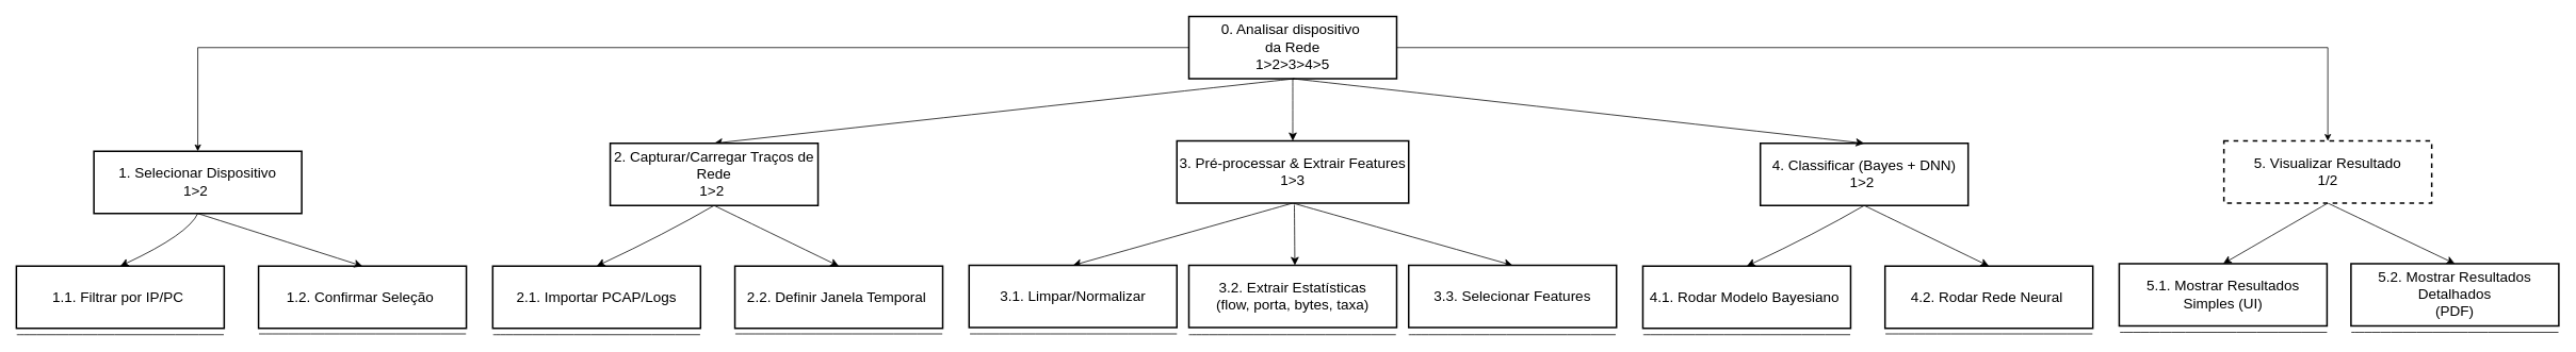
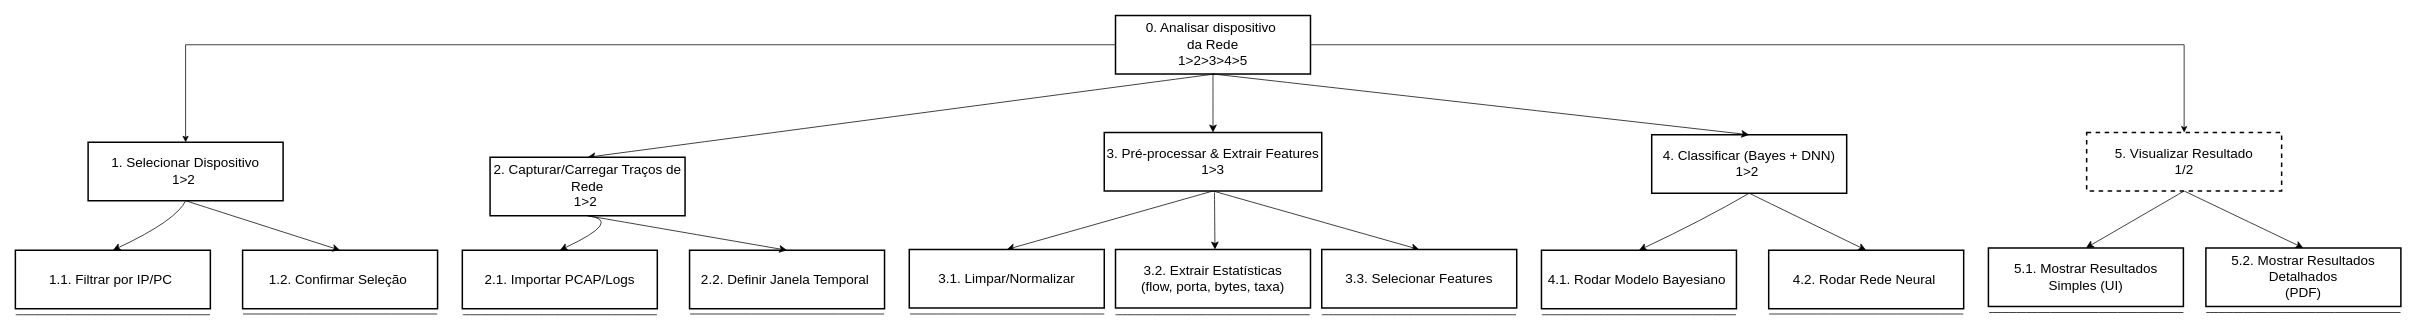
  <mxCell id="0" />
  <mxCell id="1" parent="0" />
  <mxCell id="2" style="edgeStyle=none;curved=1;rounded=0;orthogonalLoop=1;jettySize=auto;html=1;exitX=0.5;exitY=1;exitDx=0;exitDy=0;entryX=0.5;entryY=0;entryDx=0;entryDy=0;fontSize=12;startSize=8;endSize=8;" parent="1" source="5" target="13" edge="1"><mxGeometry relative="1" as="geometry" /></mxCell>
  <mxCell id="3" style="edgeStyle=orthogonalEdgeStyle;rounded=0;orthogonalLoop=1;jettySize=auto;html=1;exitX=1;exitY=0.5;exitDx=0;exitDy=0;entryX=0.5;entryY=0;entryDx=0;entryDy=0;" parent="1" source="5" target="22" edge="1"><mxGeometry relative="1" as="geometry" /></mxCell>
  <mxCell id="4" style="edgeStyle=orthogonalEdgeStyle;rounded=0;orthogonalLoop=1;jettySize=auto;html=1;exitX=0;exitY=0.5;exitDx=0;exitDy=0;entryX=0.5;entryY=0;entryDx=0;entryDy=0;" parent="1" source="5" target="10" edge="1"><mxGeometry relative="1" as="geometry" /></mxCell>
  <mxCell id="5" value="0. Analisar dispositivo &#10;da Rede&#10;1&gt;2&gt;3&gt;4&gt;5" style="whiteSpace=wrap;strokeWidth=2;fontSize=18;" parent="1" vertex="1"><mxGeometry x="1487" y="20" width="260" height="78" as="geometry" /></mxCell>
  <mxCell id="6" value="1.1. Filtrar por IP/PC " style="whiteSpace=wrap;strokeWidth=2;fontSize=18;" parent="1" vertex="1"><mxGeometry x="20" y="333" width="260" height="78" as="geometry" /></mxCell>
  <mxCell id="7" value="1.2. Confirmar Seleção " style="whiteSpace=wrap;strokeWidth=2;fontSize=18;" parent="1" vertex="1"><mxGeometry x="323" y="333" width="260" height="78" as="geometry" /></mxCell>
  <mxCell id="8" style="edgeStyle=none;curved=1;rounded=0;orthogonalLoop=1;jettySize=auto;html=1;exitX=0.5;exitY=1;exitDx=0;exitDy=0;entryX=0.5;entryY=0;entryDx=0;entryDy=0;fontSize=12;startSize=8;endSize=8;" parent="1" source="10" target="6" edge="1"><mxGeometry relative="1" as="geometry"><Array as="points"><mxPoint x="235" y="293" /></Array></mxGeometry></mxCell>
  <mxCell id="9" style="edgeStyle=none;curved=1;rounded=0;orthogonalLoop=1;jettySize=auto;html=1;exitX=0.5;exitY=1;exitDx=0;exitDy=0;entryX=0.5;entryY=0;entryDx=0;entryDy=0;fontSize=12;startSize=8;endSize=8;" parent="1" source="10" target="7" edge="1"><mxGeometry relative="1" as="geometry" /></mxCell>
  <mxCell id="10" value="1. Selecionar Dispositivo&#10;1&gt;2 " style="whiteSpace=wrap;strokeWidth=2;fontSize=18;" parent="1" vertex="1"><mxGeometry x="117" y="189" width="260" height="78" as="geometry" /></mxCell>
  <mxCell id="11" style="edgeStyle=none;curved=1;rounded=0;orthogonalLoop=1;jettySize=auto;html=1;exitX=0.5;exitY=1;exitDx=0;exitDy=0;entryX=0.5;entryY=0;entryDx=0;entryDy=0;fontSize=12;startSize=8;endSize=8;" parent="1" source="13" target="16" edge="1"><mxGeometry relative="1" as="geometry" /></mxCell>
  <mxCell id="12" style="edgeStyle=none;curved=1;rounded=0;orthogonalLoop=1;jettySize=auto;html=1;exitX=0.5;exitY=1;exitDx=0;exitDy=0;entryX=0.5;entryY=0;entryDx=0;entryDy=0;fontSize=12;startSize=8;endSize=8;" parent="1" source="13" target="17" edge="1"><mxGeometry relative="1" as="geometry" /></mxCell>
  <mxCell id="13" value="3. Pré-processar &amp; Extrair Features&#10;1&gt;3" style="whiteSpace=wrap;strokeWidth=2;fontSize=18;" parent="1" vertex="1"><mxGeometry x="1472" y="176" width="290" height="78" as="geometry" /></mxCell>
  <mxCell id="14" value="" style="endArrow=none;html=1;rounded=0;fontSize=12;startSize=8;endSize=8;curved=1;" parent="1" edge="1"><mxGeometry width="50" height="50" relative="1" as="geometry"><mxPoint x="20.5" y="419" as="sourcePoint" /><mxPoint x="279.5" y="419" as="targetPoint" /></mxGeometry></mxCell>
  <mxCell id="15" value="" style="endArrow=none;html=1;rounded=0;fontSize=12;startSize=8;endSize=8;curved=1;" parent="1" edge="1"><mxGeometry width="50" height="50" relative="1" as="geometry"><mxPoint x="323.5" y="418" as="sourcePoint" /><mxPoint x="582.5" y="418" as="targetPoint" /></mxGeometry></mxCell>
  <mxCell id="16" value="3.1. Limpar/Normalizar" style="whiteSpace=wrap;strokeWidth=2;fontSize=18;" parent="1" vertex="1"><mxGeometry x="1212" y="332" width="260" height="78" as="geometry" /></mxCell>
  <mxCell id="17" value="3.3. Selecionar Features" style="whiteSpace=wrap;strokeWidth=2;fontSize=18;" parent="1" vertex="1"><mxGeometry x="1762" y="332" width="260" height="78" as="geometry" /></mxCell>
  <mxCell id="18" value="" style="endArrow=none;html=1;rounded=0;fontSize=12;startSize=8;endSize=8;curved=1;" parent="1" edge="1"><mxGeometry width="50" height="50" relative="1" as="geometry"><mxPoint x="1213" y="418" as="sourcePoint" /><mxPoint x="1472" y="418" as="targetPoint" /></mxGeometry></mxCell>
  <mxCell id="19" value="" style="endArrow=none;html=1;rounded=0;fontSize=12;startSize=8;endSize=8;curved=1;" parent="1" edge="1"><mxGeometry width="50" height="50" relative="1" as="geometry"><mxPoint x="1762" y="419" as="sourcePoint" /><mxPoint x="2021" y="419" as="targetPoint" /></mxGeometry></mxCell>
  <mxCell id="20" style="edgeStyle=none;curved=1;rounded=0;orthogonalLoop=1;jettySize=auto;html=1;exitX=0.5;exitY=1;exitDx=0;exitDy=0;entryX=0.5;entryY=0;entryDx=0;entryDy=0;fontSize=12;startSize=8;endSize=8;" parent="1" source="22" target="23" edge="1"><mxGeometry relative="1" as="geometry" /></mxCell>
  <mxCell id="21" style="edgeStyle=none;curved=1;rounded=0;orthogonalLoop=1;jettySize=auto;html=1;exitX=0.5;exitY=1;exitDx=0;exitDy=0;entryX=0.5;entryY=0;entryDx=0;entryDy=0;fontSize=12;startSize=8;endSize=8;" parent="1" source="22" target="24" edge="1"><mxGeometry relative="1" as="geometry" /></mxCell>
  <mxCell id="22" value="5. Visualizar Resultado&#10;1/2" style="whiteSpace=wrap;strokeWidth=2;fontSize=18;dashed=1;" parent="1" vertex="1"><mxGeometry x="2782" y="176" width="260" height="78" as="geometry" /></mxCell>
  <mxCell id="23" value="5.1. Mostrar Resultados Simples (UI)" style="whiteSpace=wrap;strokeWidth=2;fontSize=18;" parent="1" vertex="1"><mxGeometry x="2651" y="330" width="260" height="78" as="geometry" /></mxCell>
  <mxCell id="24" value="5.2. Mostrar Resultados Detalhados&#10;(PDF)" style="whiteSpace=wrap;strokeWidth=2;fontSize=18;" parent="1" vertex="1"><mxGeometry x="2941" y="330" width="260" height="78" as="geometry" /></mxCell>
  <mxCell id="25" value="" style="endArrow=none;html=1;rounded=0;fontSize=12;startSize=8;endSize=8;curved=1;" parent="1" edge="1"><mxGeometry width="50" height="50" relative="1" as="geometry"><mxPoint x="2652" y="416" as="sourcePoint" /><mxPoint x="2911" y="416" as="targetPoint" /></mxGeometry></mxCell>
  <mxCell id="26" style="edgeStyle=none;curved=1;rounded=0;orthogonalLoop=1;jettySize=auto;html=1;exitX=0.5;exitY=1;exitDx=0;exitDy=0;fontSize=12;startSize=8;endSize=8;entryX=0.51;entryY=0;entryDx=0;entryDy=0;entryPerimeter=0;" edge="1" parent="1" target="27"><mxGeometry relative="1" as="geometry"><mxPoint x="1619" y="256" as="sourcePoint" /><mxPoint x="1619" y="324" as="targetPoint" /></mxGeometry></mxCell>
  <mxCell id="27" value="3.2. Extrair Estatísticas&#10;(flow, porta, bytes, taxa)" style="whiteSpace=wrap;strokeWidth=2;fontSize=18;" vertex="1" parent="1"><mxGeometry x="1487" y="332" width="260" height="78" as="geometry" /></mxCell>
  <mxCell id="28" value="" style="endArrow=none;html=1;rounded=0;fontSize=12;startSize=8;endSize=8;curved=1;" edge="1" parent="1"><mxGeometry width="50" height="50" relative="1" as="geometry"><mxPoint x="1487" y="419" as="sourcePoint" /><mxPoint x="1746" y="419" as="targetPoint" /></mxGeometry></mxCell>
  <mxCell id="29" style="edgeStyle=none;curved=1;rounded=0;orthogonalLoop=1;jettySize=auto;html=1;exitX=0.5;exitY=1;exitDx=0;exitDy=0;fontSize=12;startSize=8;endSize=8;entryX=0.5;entryY=0;entryDx=0;entryDy=0;" edge="1" parent="1" target="34"><mxGeometry relative="1" as="geometry"><mxPoint x="1619" y="98" as="sourcePoint" /><mxPoint x="1100" y="192" as="targetPoint" /></mxGeometry></mxCell>
  <mxCell id="30" value="2.1. Importar PCAP/Logs" style="whiteSpace=wrap;strokeWidth=2;fontSize=18;" vertex="1" parent="1"><mxGeometry x="616" y="333" width="260" height="78" as="geometry" /></mxCell>
  <mxCell id="31" value="2.2. Definir Janela Temporal " style="whiteSpace=wrap;strokeWidth=2;fontSize=18;" vertex="1" parent="1"><mxGeometry x="919" y="333" width="260" height="78" as="geometry" /></mxCell>
  <mxCell id="32" style="edgeStyle=none;curved=1;rounded=0;orthogonalLoop=1;jettySize=auto;html=1;exitX=0.5;exitY=1;exitDx=0;exitDy=0;entryX=0.5;entryY=0;entryDx=0;entryDy=0;fontSize=12;startSize=8;endSize=8;" edge="1" parent="1" source="34" target="30"><mxGeometry relative="1" as="geometry"><Array as="points"><mxPoint x="831" y="293" /></Array></mxGeometry></mxCell>
  <mxCell id="33" style="edgeStyle=none;curved=1;rounded=0;orthogonalLoop=1;jettySize=auto;html=1;exitX=0.5;exitY=1;exitDx=0;exitDy=0;entryX=0.5;entryY=0;entryDx=0;entryDy=0;fontSize=12;startSize=8;endSize=8;" edge="1" parent="1" source="34" target="31"><mxGeometry relative="1" as="geometry" /></mxCell>
- <mxCell id="34" value="2. Capturar/Carregar Traços de Rede&#10;1&gt;2 " style="whiteSpace=wrap;strokeWidth=2;fontSize=18;" vertex="1" parent="1"><mxGeometry x="763" y="179" width="260" height="78" as="geometry" /></mxCell>
+ <mxCell id="34" value="2. Capturar/Carregar Traços de Rede&#10;1&gt;2 " style="whiteSpace=wrap;strokeWidth=2;fontSize=18;" vertex="1" parent="1"><mxGeometry x="653" y="209" width="260" height="78" as="geometry" /></mxCell>
  <mxCell id="35" value="" style="endArrow=none;html=1;rounded=0;fontSize=12;startSize=8;endSize=8;curved=1;" edge="1" parent="1"><mxGeometry width="50" height="50" relative="1" as="geometry"><mxPoint x="616.5" y="419" as="sourcePoint" /><mxPoint x="875.5" y="419" as="targetPoint" /></mxGeometry></mxCell>
  <mxCell id="36" value="" style="endArrow=none;html=1;rounded=0;fontSize=12;startSize=8;endSize=8;curved=1;" edge="1" parent="1"><mxGeometry width="50" height="50" relative="1" as="geometry"><mxPoint x="919.5" y="418" as="sourcePoint" /><mxPoint x="1178.5" y="418" as="targetPoint" /></mxGeometry></mxCell>
  <mxCell id="37" value="4.1. Rodar Modelo Bayesiano " style="whiteSpace=wrap;strokeWidth=2;fontSize=18;" vertex="1" parent="1"><mxGeometry x="2055" y="333" width="260" height="78" as="geometry" /></mxCell>
  <mxCell id="38" value="4.2. Rodar Rede Neural " style="whiteSpace=wrap;strokeWidth=2;fontSize=18;" vertex="1" parent="1"><mxGeometry x="2358" y="333" width="260" height="78" as="geometry" /></mxCell>
  <mxCell id="39" style="edgeStyle=none;curved=1;rounded=0;orthogonalLoop=1;jettySize=auto;html=1;exitX=0.5;exitY=1;exitDx=0;exitDy=0;entryX=0.5;entryY=0;entryDx=0;entryDy=0;fontSize=12;startSize=8;endSize=8;" edge="1" parent="1" source="41" target="37"><mxGeometry relative="1" as="geometry"><Array as="points"><mxPoint x="2270" y="293" /></Array></mxGeometry></mxCell>
  <mxCell id="40" style="edgeStyle=none;curved=1;rounded=0;orthogonalLoop=1;jettySize=auto;html=1;exitX=0.5;exitY=1;exitDx=0;exitDy=0;entryX=0.5;entryY=0;entryDx=0;entryDy=0;fontSize=12;startSize=8;endSize=8;" edge="1" parent="1" source="41" target="38"><mxGeometry relative="1" as="geometry" /></mxCell>
  <mxCell id="41" value="4. Classificar (Bayes + DNN)&#10;1&gt;2 " style="whiteSpace=wrap;strokeWidth=2;fontSize=18;" vertex="1" parent="1"><mxGeometry x="2202" y="179" width="260" height="78" as="geometry" /></mxCell>
  <mxCell id="42" value="" style="endArrow=none;html=1;rounded=0;fontSize=12;startSize=8;endSize=8;curved=1;" edge="1" parent="1"><mxGeometry width="50" height="50" relative="1" as="geometry"><mxPoint x="2055.5" y="419" as="sourcePoint" /><mxPoint x="2314.5" y="419" as="targetPoint" /></mxGeometry></mxCell>
  <mxCell id="43" value="" style="endArrow=none;html=1;rounded=0;fontSize=12;startSize=8;endSize=8;curved=1;" edge="1" parent="1"><mxGeometry width="50" height="50" relative="1" as="geometry"><mxPoint x="2358.5" y="418" as="sourcePoint" /><mxPoint x="2617.5" y="418" as="targetPoint" /></mxGeometry></mxCell>
  <mxCell id="44" value="" style="endArrow=none;html=1;rounded=0;fontSize=12;startSize=8;endSize=8;curved=1;" edge="1" parent="1"><mxGeometry width="50" height="50" relative="1" as="geometry"><mxPoint x="2941.5" y="416" as="sourcePoint" /><mxPoint x="3200.5" y="416" as="targetPoint" /></mxGeometry></mxCell>
  <mxCell id="45" style="edgeStyle=none;curved=1;rounded=0;orthogonalLoop=1;jettySize=auto;html=1;exitX=0.5;exitY=1;exitDx=0;exitDy=0;entryX=0.5;entryY=0;entryDx=0;entryDy=0;fontSize=12;startSize=8;endSize=8;" edge="1" parent="1" target="41"><mxGeometry relative="1" as="geometry"><mxPoint x="1617" y="98" as="sourcePoint" /><mxPoint x="1892" y="176" as="targetPoint" /></mxGeometry></mxCell>
